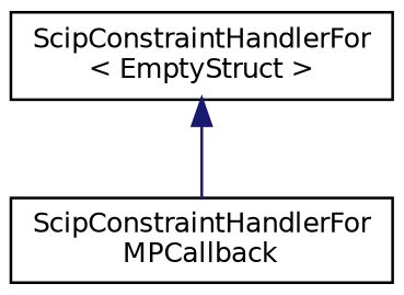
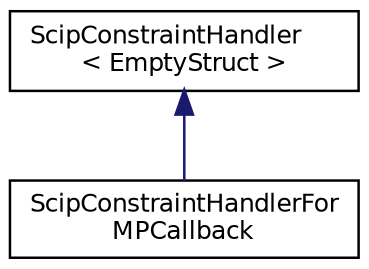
  digraph {
    rankdir=TB
    fontname="DejaVu Sans"
    node [color=black fillcolor=white fontname="DejaVu Sans" fontsize=10 shape=record style=filled]
-   n1 [height=0.2 label="ScipConstraintHandlerFor\l\< EmptyStruct \>" width=0.4]
+   n1 [height=0.2 label="ScipConstraintHandler\l\< EmptyStruct \>" width=0.4]
    n2 [height=0.2 label="ScipConstraintHandlerFor\lMPCallback" width=0.4]
    n1 -> n2 [color=midnightblue dir=back fontname="DejaVu Sans" fontsize=10 labelfontname=Helvetica labelfontsize=10 style=solid]
  }
